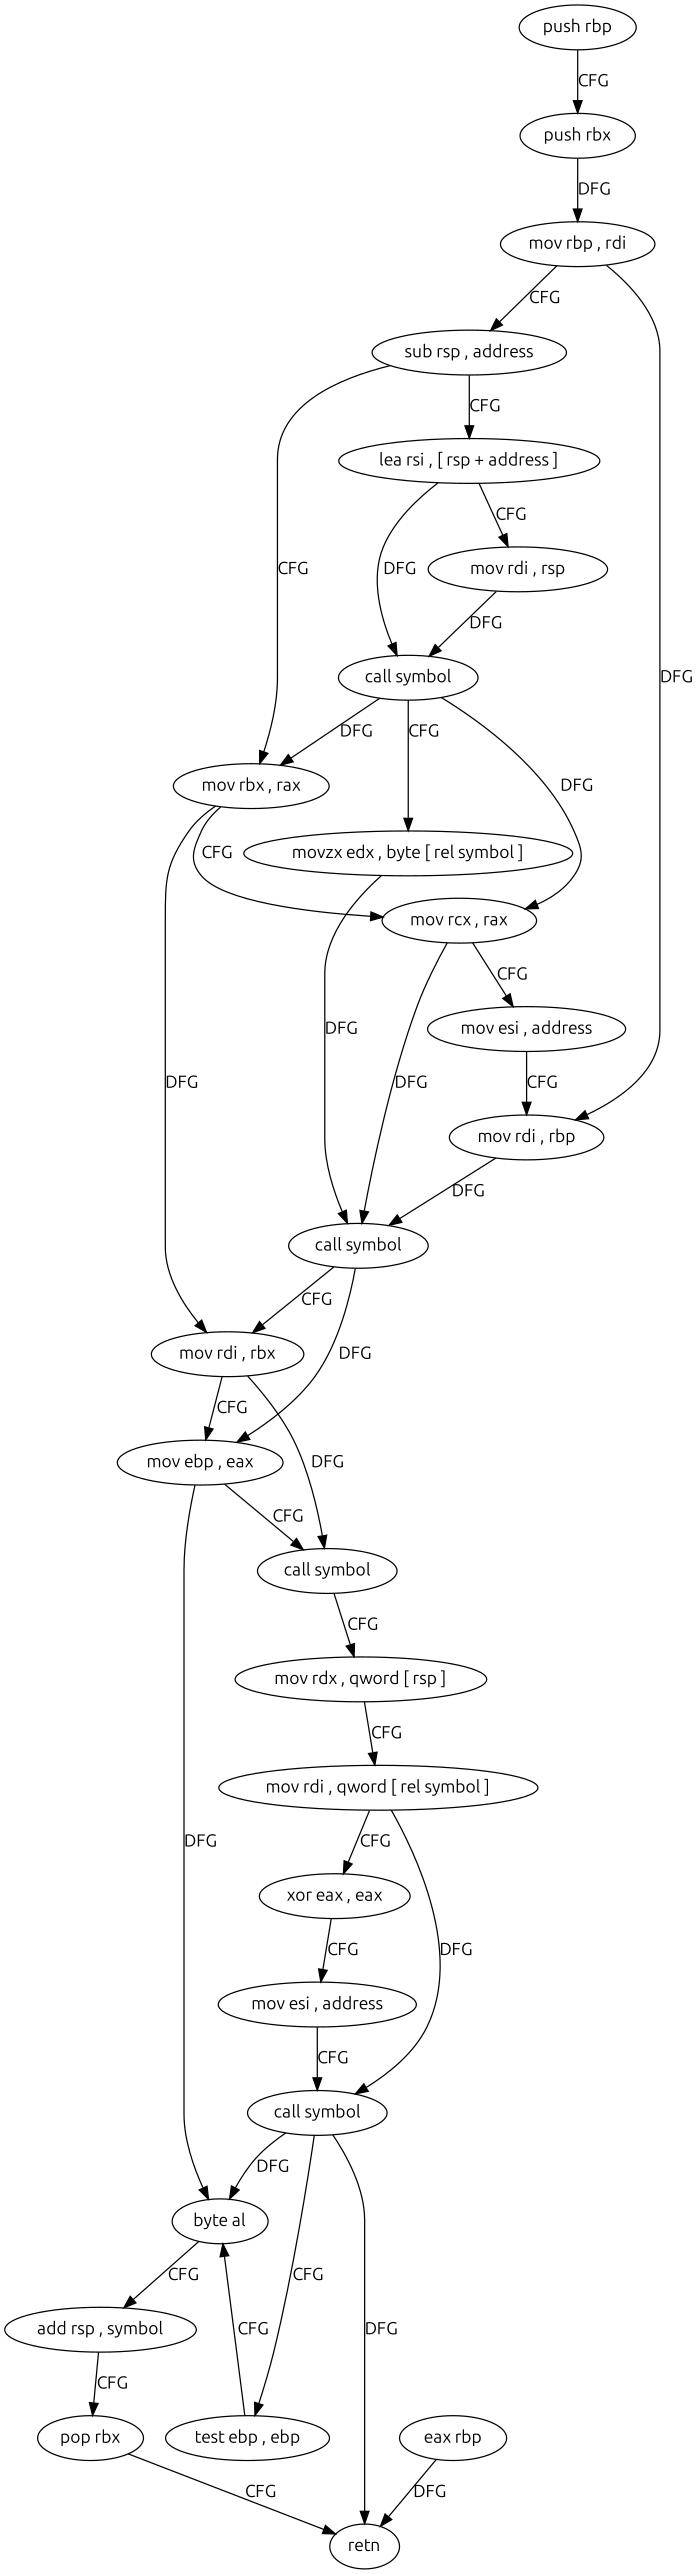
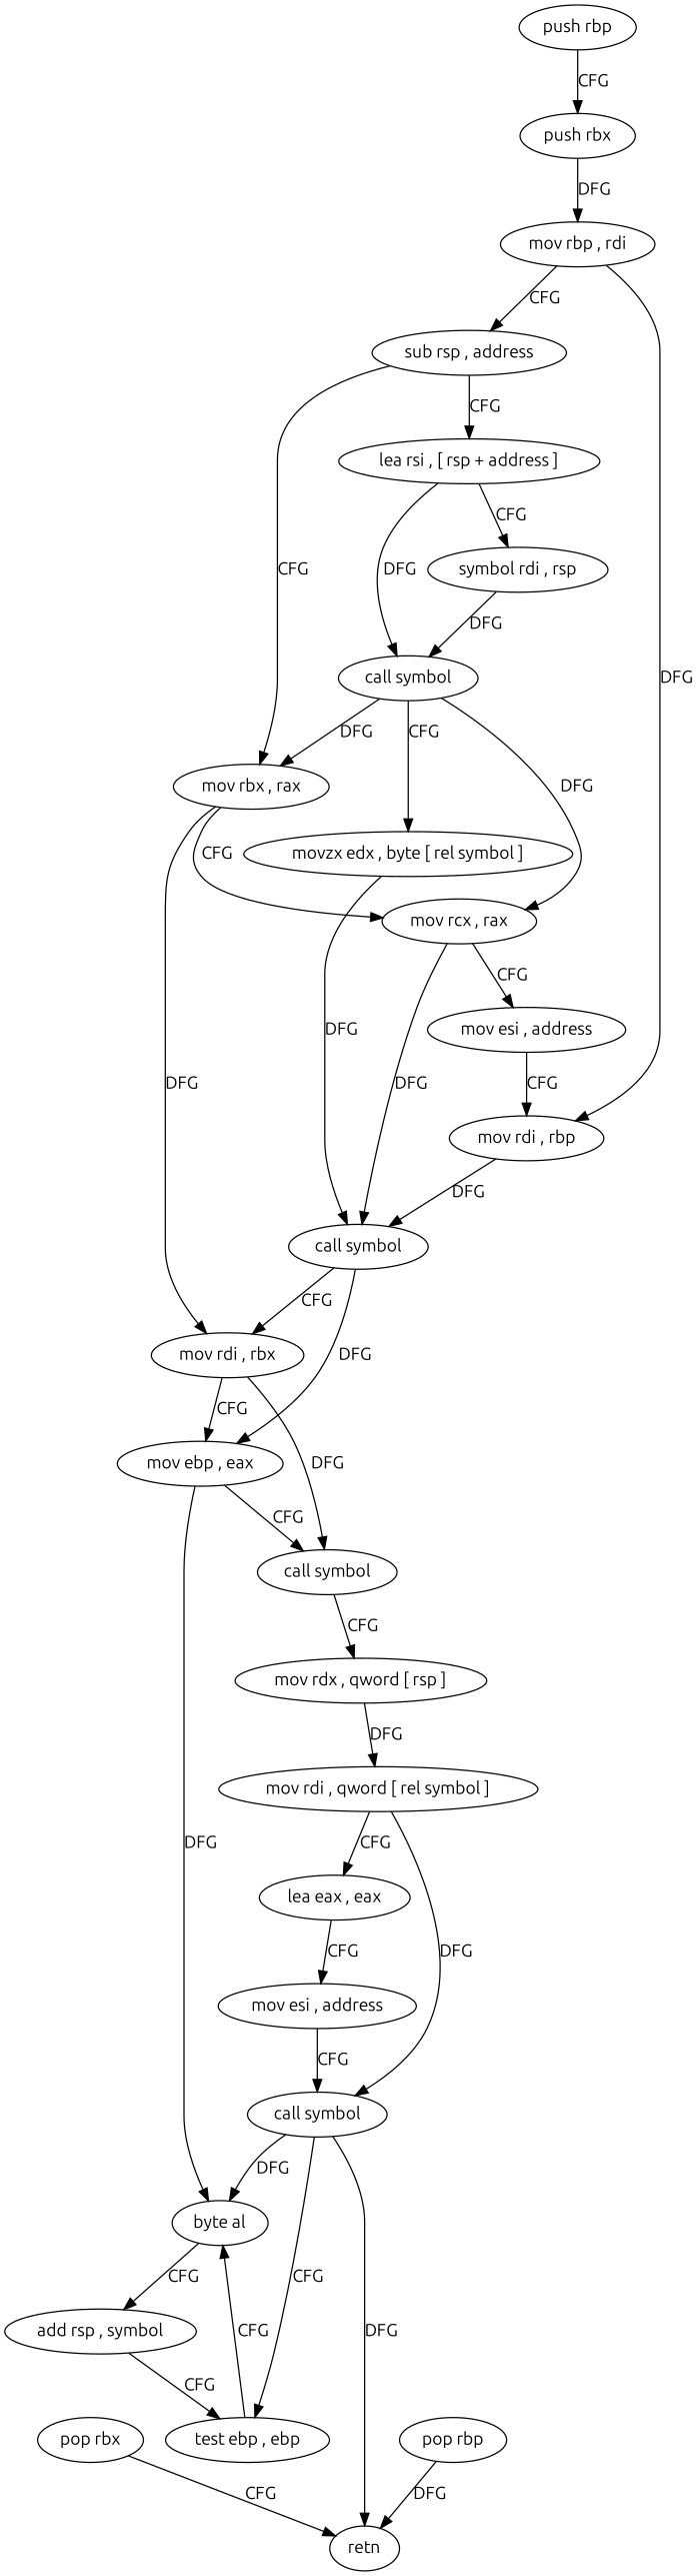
  digraph {
    fontname=Ubuntu
    node [fontname=Ubuntu]
    edge [fontname=Ubuntu]
    n1 [label="push rbp"]
    n2 [label="push rbx"]
    n3 [label="mov rbp , rdi"]
    n4 [label="sub rsp , address"]
    n5 [label="mov rdi , rbp"]
    n6 [label="lea rsi , [ rsp + address ]"]
    n7 [label="mov rbx , rax"]
    n8 [label="call symbol"]
-   n9 [label="mov rdi , rsp"]
+   n9 [label="symbol rdi , rsp"]
    n10 [label="call symbol"]
    n11 [label="movzx edx , byte [ rel symbol ]"]
    n12 [label="mov rcx , rax"]
    n13 [label="mov rdi , rbx"]
    n14 [label="mov esi , address"]
    n15 [label="mov ebp , eax"]
    n16 [label="call symbol"]
    n17 [label="byte al"]
    n18 [label="mov rdx , qword [ rsp ]"]
    n19 [label="add rsp , symbol"]
    n20 [label="mov rdi , qword [ rel symbol ]"]
-   n21 [label="xor eax , eax"]
+   n21 [label="lea eax , eax"]
    n22 [label="call symbol"]
    n23 [label="mov esi , address"]
    n24 [label="test ebp , ebp"]
    n25 [label=retn]
    n26 [label="pop rbx"]
-   n27 [label="eax rbp"]
+   n27 [label="pop rbp"]
    n1 -> n2 [label=CFG]
    n2 -> n3 [label=DFG]
    n3 -> n4 [label=CFG]
    n3 -> n5 [label=DFG]
    n4 -> n6 [label=CFG]
    n4 -> n7 [label=CFG]
    n5 -> n8 [label=DFG]
    n6 -> n9 [label=CFG]
    n6 -> n10 [label=DFG]
    n7 -> n12 [label=CFG]
    n7 -> n13 [label=DFG]
    n8 -> n13 [label=CFG]
    n8 -> n15 [label=DFG]
    n9 -> n10 [label=DFG]
    n10 -> n7 [label=DFG]
    n10 -> n11 [label=CFG]
    n10 -> n12 [label=DFG]
    n11 -> n8 [label=DFG]
    n12 -> n8 [label=DFG]
    n12 -> n14 [label=CFG]
    n13 -> n15 [label=CFG]
    n13 -> n16 [label=DFG]
    n14 -> n5 [label=CFG]
    n15 -> n16 [label=CFG]
    n15 -> n17 [label=DFG]
    n16 -> n18 [label=CFG]
    n17 -> n19 [label=CFG]
-   n18 -> n20 [label=CFG]
-   n19 -> n26 [label=CFG]
+   n18 -> n20 [label=DFG]
+   n19 -> n24 [label=CFG]
    n20 -> n21 [label=CFG]
    n20 -> n22 [label=DFG]
    n21 -> n23 [label=CFG]
    n22 -> n17 [label=DFG]
    n22 -> n24 [label=CFG]
    n22 -> n25 [label=DFG]
    n23 -> n22 [label=CFG]
    n24 -> n17 [label=CFG]
    n26 -> n25 [label=CFG]
    n27 -> n25 [label=DFG]
  }
